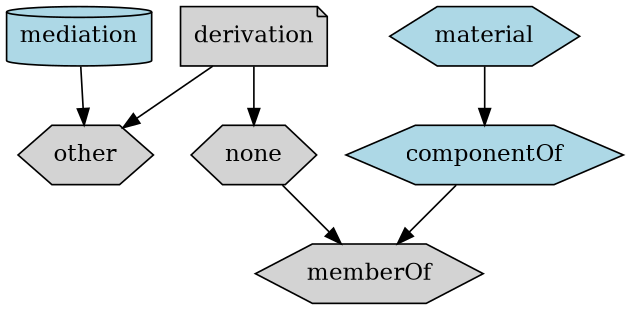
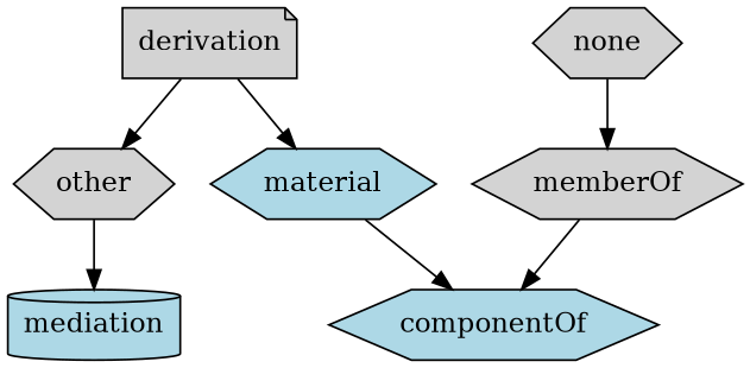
  strict digraph {
    node [fillcolor=lightgrey shape=hexagon style=filled]
    mediation [fillcolor=lightblue shape=cylinder]
    other
    derivation [shape=note]
    material [fillcolor=lightblue]
    componentOf [fillcolor=lightblue]
    memberOf
    none
-   mediation -> other
+   other -> mediation
    derivation -> other
-   derivation -> none
+   derivation -> material
    material -> componentOf
-   componentOf -> memberOf
+   memberOf -> componentOf
    none -> memberOf
  }
